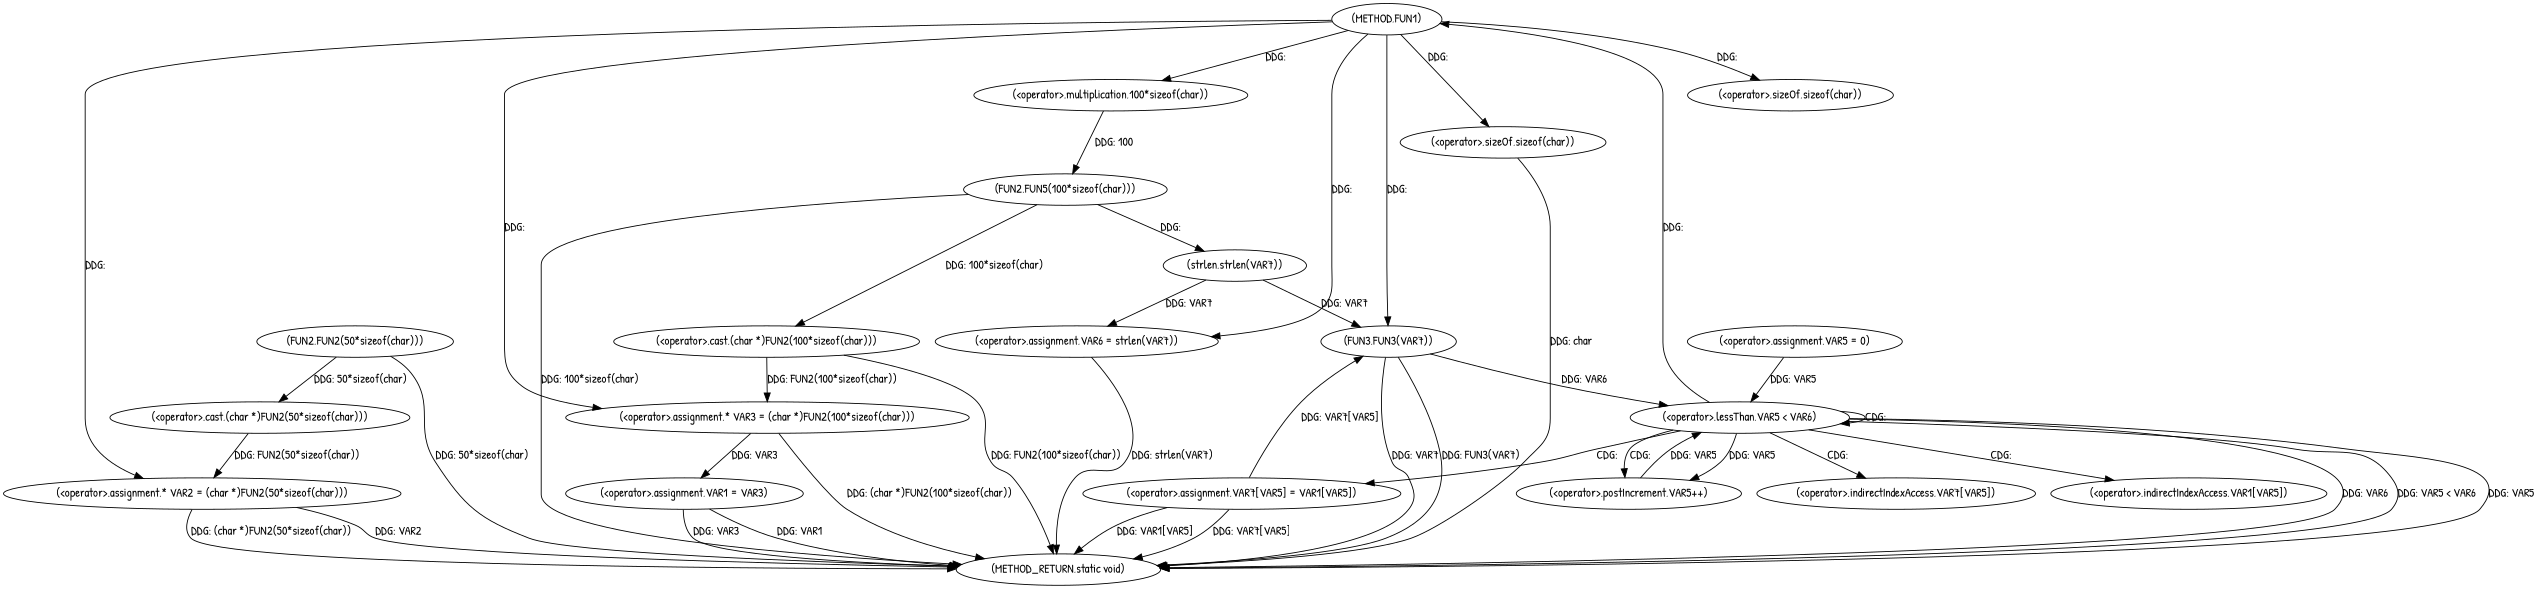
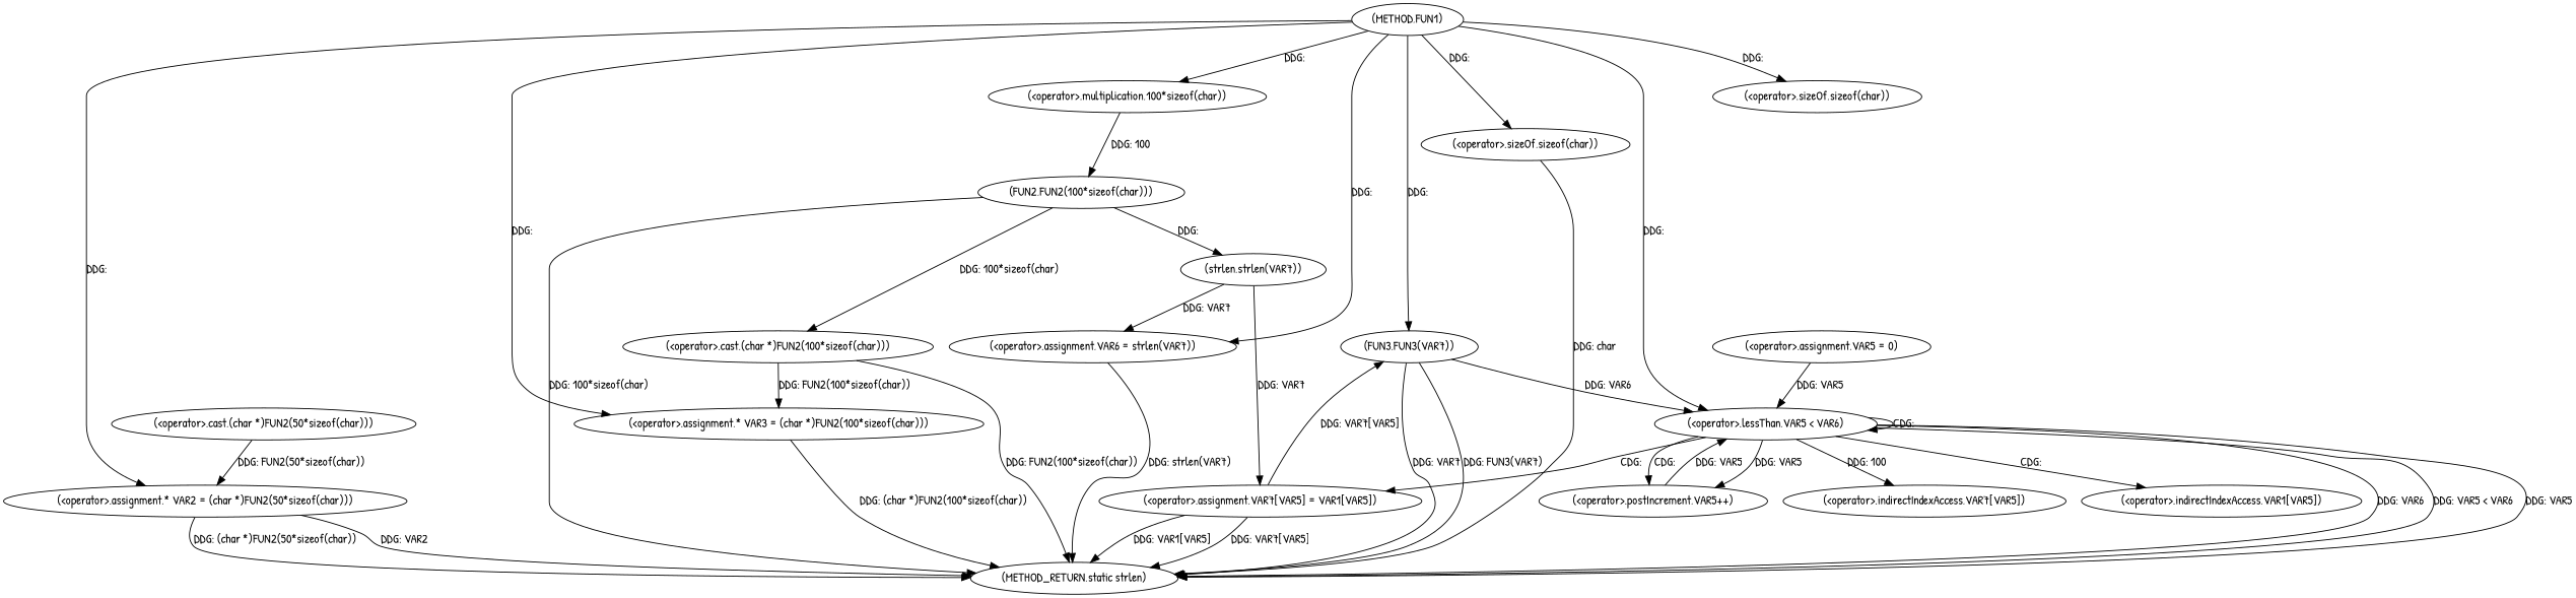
  digraph {
    fontname="Patrick Hand"
    node [fontname="Patrick Hand"]
    edge [fontname="Patrick Hand"]
    n1 [label="(METHOD,FUN1)"]
    n2 [label="(<operator>.assignment,* VAR2 = (char *)FUN2(50*sizeof(char)))"]
    n3 [label="(<operator>.sizeOf,sizeof(char))"]
    n4 [label="(<operator>.assignment,* VAR3 = (char *)FUN2(100*sizeof(char)))"]
    n5 [label="(<operator>.multiplication,100*sizeof(char))"]
    n6 [label="(<operator>.sizeOf,sizeof(char))"]
    n7 [label="(<operator>.assignment,VAR6 = strlen(VAR7))"]
    n8 [label="(<operator>.lessThan,VAR5 < VAR6)"]
    n9 [label="(FUN3,FUN3(VAR7))"]
-   n10 [label="(METHOD_RETURN,static void)"]
-   n11 [label="(<operator>.assignment,VAR1 = VAR3)"]
-   n12 [label="(FUN2,FUN5(100*sizeof(char)))"]
+   n10 [label="(METHOD_RETURN,static strlen)"]
+   n12 [label="(FUN2,FUN2(100*sizeof(char)))"]
    n13 [label="(strlen,strlen(VAR7))"]
    n14 [label="(<operator>.assignment,VAR5 = 0)"]
    n15 [label="(<operator>.postIncrement,VAR5++)"]
    n16 [label="(<operator>.assignment,VAR7[VAR5] = VAR1[VAR5])"]
    n17 [label="(<operator>.indirectIndexAccess,VAR7[VAR5])"]
    n18 [label="(<operator>.indirectIndexAccess,VAR1[VAR5])"]
    n19 [label="(<operator>.cast,(char *)FUN2(50*sizeof(char)))"]
-   n20 [label="(FUN2,FUN2(50*sizeof(char)))"]
    n21 [label="(<operator>.cast,(char *)FUN2(100*sizeof(char)))"]
    n1 -> n2 [label="DDG: "]
    n1 -> n3 [label="DDG: "]
    n1 -> n4 [label="DDG: "]
    n1 -> n5 [label="DDG: "]
    n1 -> n6 [label="DDG: "]
    n1 -> n7 [label="DDG: "]
-   n8 -> n1 [label="DDG: "]
+   n1 -> n8 [label="DDG: "]
    n1 -> n9 [label="DDG: "]
    n2 -> n10 [label="DDG: VAR2"]
    n2 -> n10 [label="DDG: (char *)FUN2(50*sizeof(char))"]
    n4 -> n10 [label="DDG: (char *)FUN2(100*sizeof(char))"]
-   n4 -> n11 [label="DDG: VAR3"]
    n5 -> n12 [label="DDG: 100"]
    n6 -> n10 [label="DDG: char"]
    n7 -> n10 [label="DDG: strlen(VAR7)"]
    n8 -> n8 [label="CDG: "]
    n8 -> n10 [label="DDG: VAR6"]
    n8 -> n10 [label="DDG: VAR5 < VAR6"]
    n8 -> n10 [label="DDG: VAR5"]
    n8 -> n15 [label="DDG: VAR5"]
    n8 -> n15 [label="CDG: "]
    n8 -> n16 [label="CDG: "]
-   n8 -> n17 [label="CDG: "]
+   n8 -> n17 [label="DDG: 100"]
    n8 -> n18 [label="CDG: "]
    n9 -> n8 [label="DDG: VAR6"]
    n9 -> n10 [label="DDG: VAR7"]
    n9 -> n10 [label="DDG: FUN3(VAR7)"]
-   n11 -> n10 [label="DDG: VAR1"]
-   n11 -> n10 [label="DDG: VAR3"]
    n12 -> n10 [label="DDG: 100*sizeof(char)"]
    n12 -> n13 [label="DDG: "]
    n12 -> n21 [label="DDG: 100*sizeof(char)"]
    n13 -> n7 [label="DDG: VAR7"]
-   n13 -> n9 [label="DDG: VAR7"]
+   n13 -> n16 [label="DDG: VAR7"]
    n14 -> n8 [label="DDG: VAR5"]
    n15 -> n8 [label="DDG: VAR5"]
    n16 -> n9 [label="DDG: VAR7[VAR5]"]
    n16 -> n10 [label="DDG: VAR1[VAR5]"]
    n16 -> n10 [label="DDG: VAR7[VAR5]"]
    n19 -> n2 [label="DDG: FUN2(50*sizeof(char))"]
-   n20 -> n10 [label="DDG: 50*sizeof(char)"]
-   n20 -> n19 [label="DDG: 50*sizeof(char)"]
    n21 -> n4 [label="DDG: FUN2(100*sizeof(char))"]
    n21 -> n10 [label="DDG: FUN2(100*sizeof(char))"]
  }
